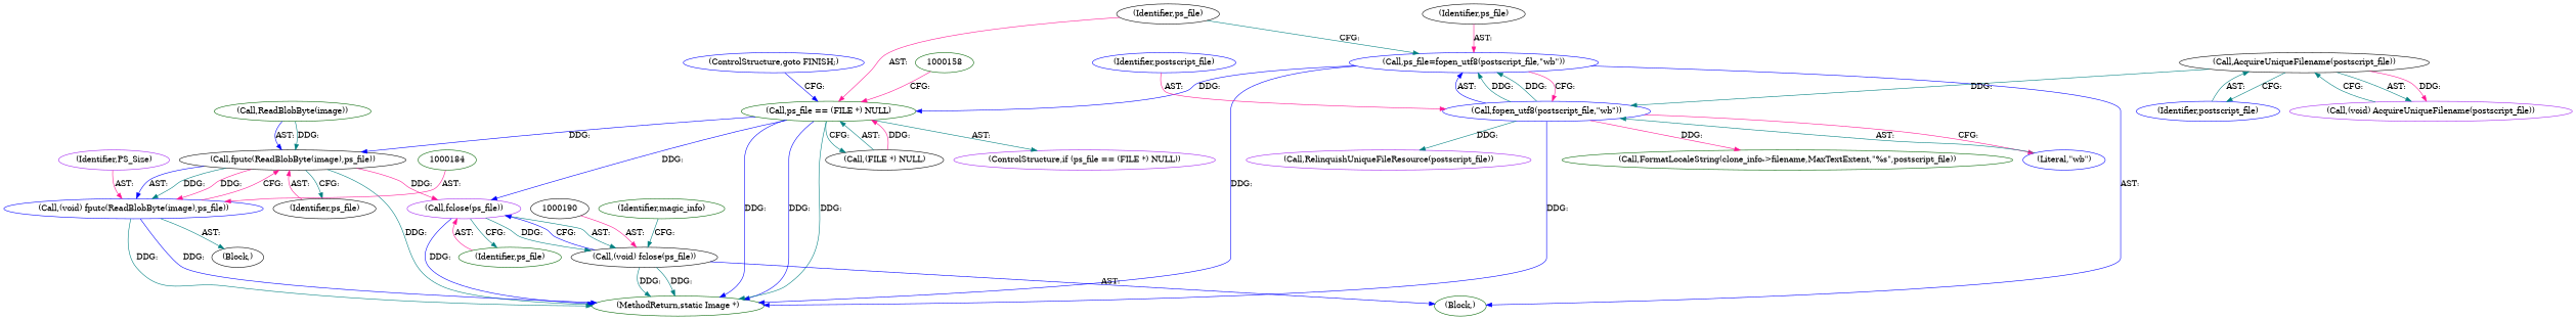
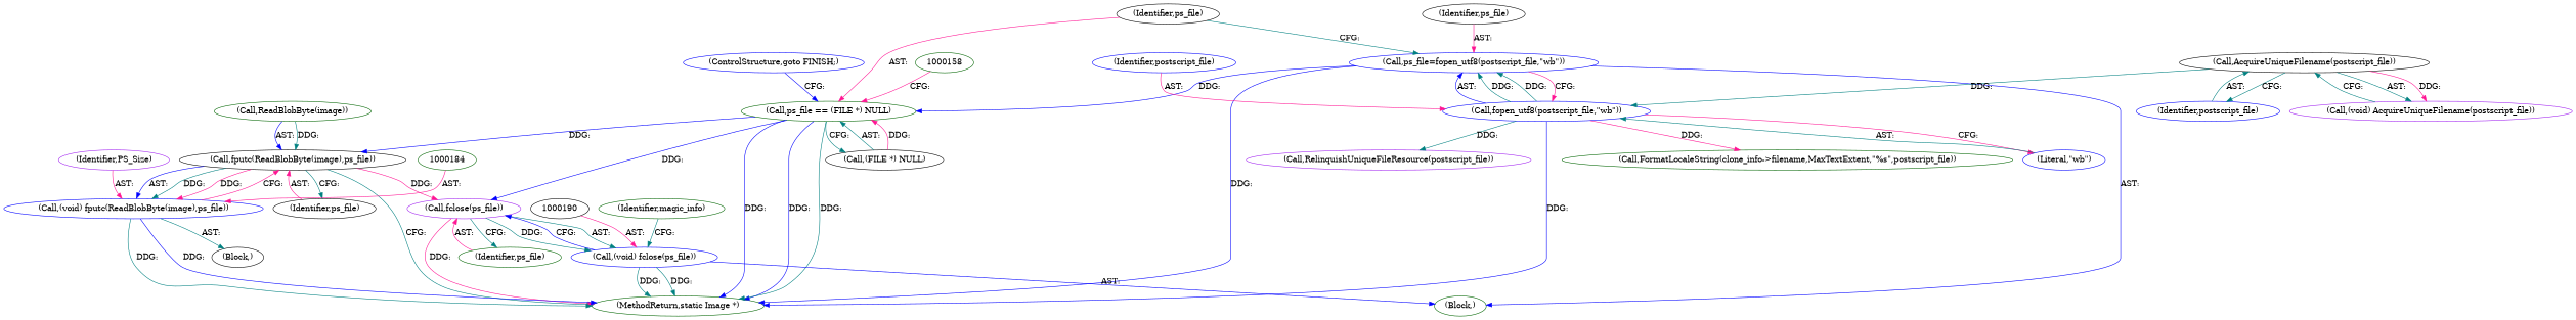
  digraph {
    node [color=darkgreen]
    edge [color=teal]
    n1 [color=blue label="(Call,ps_file=fopen_utf8(postscript_file,\"wb\"))"]
    n2 [color=blue label="(Call,fopen_utf8(postscript_file,\"wb\"))"]
    n3 [label="(Call,ps_file == (FILE *) NULL)"]
    n4 [label="(Block,)"]
    n5 [label="(MethodReturn,static Image *)"]
    n6 [color=purple label="(Call,RelinquishUniqueFileResource(postscript_file))"]
    n7 [color=blue label="(Literal,\"wb\")"]
    n8 [label="(Call,FormatLocaleString(clone_info->filename,MaxTextExtent,\"%s\",postscript_file))"]
    n9 [color=black label="(Call,fputc(ReadBlobByte(image),ps_file))"]
    n10 [color=purple label="(Call,fclose(ps_file))"]
    n11 [color=black label="(Call,(FILE *) NULL)"]
-   n12 [color=purple label="(ControlStructure,if (ps_file == (FILE *) NULL))"]
    n13 [color=black label="(Call,AcquireUniqueFilename(postscript_file))"]
    n14 [color=purple label="(Call,(void) AcquireUniqueFilename(postscript_file))"]
    n15 [color=blue label="(Identifier,postscript_file)"]
    n16 [color=blue label="(Call,(void) fputc(ReadBlobByte(image),ps_file))"]
    n17 [color=black label="(Identifier,ps_file)"]
-   n18 [color=black label="(Call,(void) fclose(ps_file))"]
+   n18 [color=blue label="(Call,(void) fclose(ps_file))"]
    n19 [label="(Identifier,ps_file)"]
    n20 [color=black label="(Block,)"]
    n21 [label="(Call,ReadBlobByte(image))"]
    n22 [label="(Identifier,magic_info)"]
    n23 [color=purple label="(Identifier,PS_Size)"]
    n24 [color=blue label="(ControlStructure,goto FINISH;)"]
    n25 [color=blue label="(Identifier,postscript_file)"]
    n26 [color=black label="(Identifier,ps_file)"]
    n27 [color=black label="(Identifier,ps_file)"]
    1000158
    1000184
    1000190 [color=black]
    n1 -> n2 [color=deeppink label="CFG: "]
    n1 -> n3 [color=blue label="DDG: "]
    n1 -> n4 [color=blue label="AST: "]
    n1 -> n5 [color=blue label="DDG: "]
    n2 -> n1 [color=blue label="AST: "]
    n2 -> n1 [label="DDG: "]
    n2 -> n1 [label="DDG: "]
    n2 -> n5 [color=blue label="DDG: "]
    n2 -> n6 [label="DDG: "]
    n2 -> n7 [color=deeppink label="CFG: "]
    n2 -> n8 [color=deeppink label="DDG: "]
    n3 -> n5 [color=blue label="DDG: "]
    n3 -> n5 [color=blue label="DDG: "]
    n3 -> n5 [label="DDG: "]
    n3 -> n9 [color=blue label="DDG: "]
    n3 -> n10 [color=blue label="DDG: "]
    n3 -> n11 [label="CFG: "]
-   n3 -> n12 [label="AST: "]
    n7 -> n2 [label="AST: "]
-   n9 -> n5 [label="DDG: "]
+   n9 -> n5 [label="CFG: "]
    n9 -> n10 [color=deeppink label="DDG: "]
    n9 -> n16 [color=blue label="AST: "]
    n9 -> n16 [label="DDG: "]
    n9 -> n16 [color=deeppink label="DDG: "]
    n9 -> n17 [label="CFG: "]
-   n10 -> n5 [color=blue label="DDG: "]
+   n10 -> n5 [color=deeppink label="DDG: "]
    n10 -> n18 [label="AST: "]
    n10 -> n18 [label="DDG: "]
    n10 -> n19 [label="CFG: "]
    n11 -> n3 [label="AST: "]
    n11 -> n3 [color=deeppink label="DDG: "]
    n13 -> n2 [label="DDG: "]
    n13 -> n14 [label="AST: "]
    n13 -> n14 [color=deeppink label="DDG: "]
    n13 -> n15 [label="CFG: "]
    n14 -> n13 [label="CFG: "]
    n15 -> n13 [label="AST: "]
    n16 -> n5 [color=blue label="DDG: "]
    n16 -> n5 [label="DDG: "]
    n16 -> n9 [color=deeppink label="CFG: "]
    n16 -> n20 [label="AST: "]
    n17 -> n9 [color=deeppink label="AST: "]
    n18 -> n4 [color=blue label="AST: "]
    n18 -> n5 [label="DDG: "]
    n18 -> n5 [label="DDG: "]
    n18 -> n10 [color=blue label="CFG: "]
    n19 -> n10 [color=deeppink label="AST: "]
    n21 -> n9 [color=blue label="AST: "]
    n21 -> n9 [label="DDG: "]
    n22 -> n18 [label="CFG: "]
    n23 -> n16 [color=deeppink label="AST: "]
    n24 -> n3 [color=blue label="CFG: "]
    n25 -> n2 [color=deeppink label="AST: "]
    n26 -> n1 [color=deeppink label="AST: "]
    n27 -> n1 [label="CFG: "]
    n27 -> n3 [color=deeppink label="AST: "]
    1000158 -> n3 [color=deeppink label="CFG: "]
    1000184 -> n16 [color=deeppink label="AST: "]
    1000190 -> n18 [color=deeppink label="AST: "]
  }
